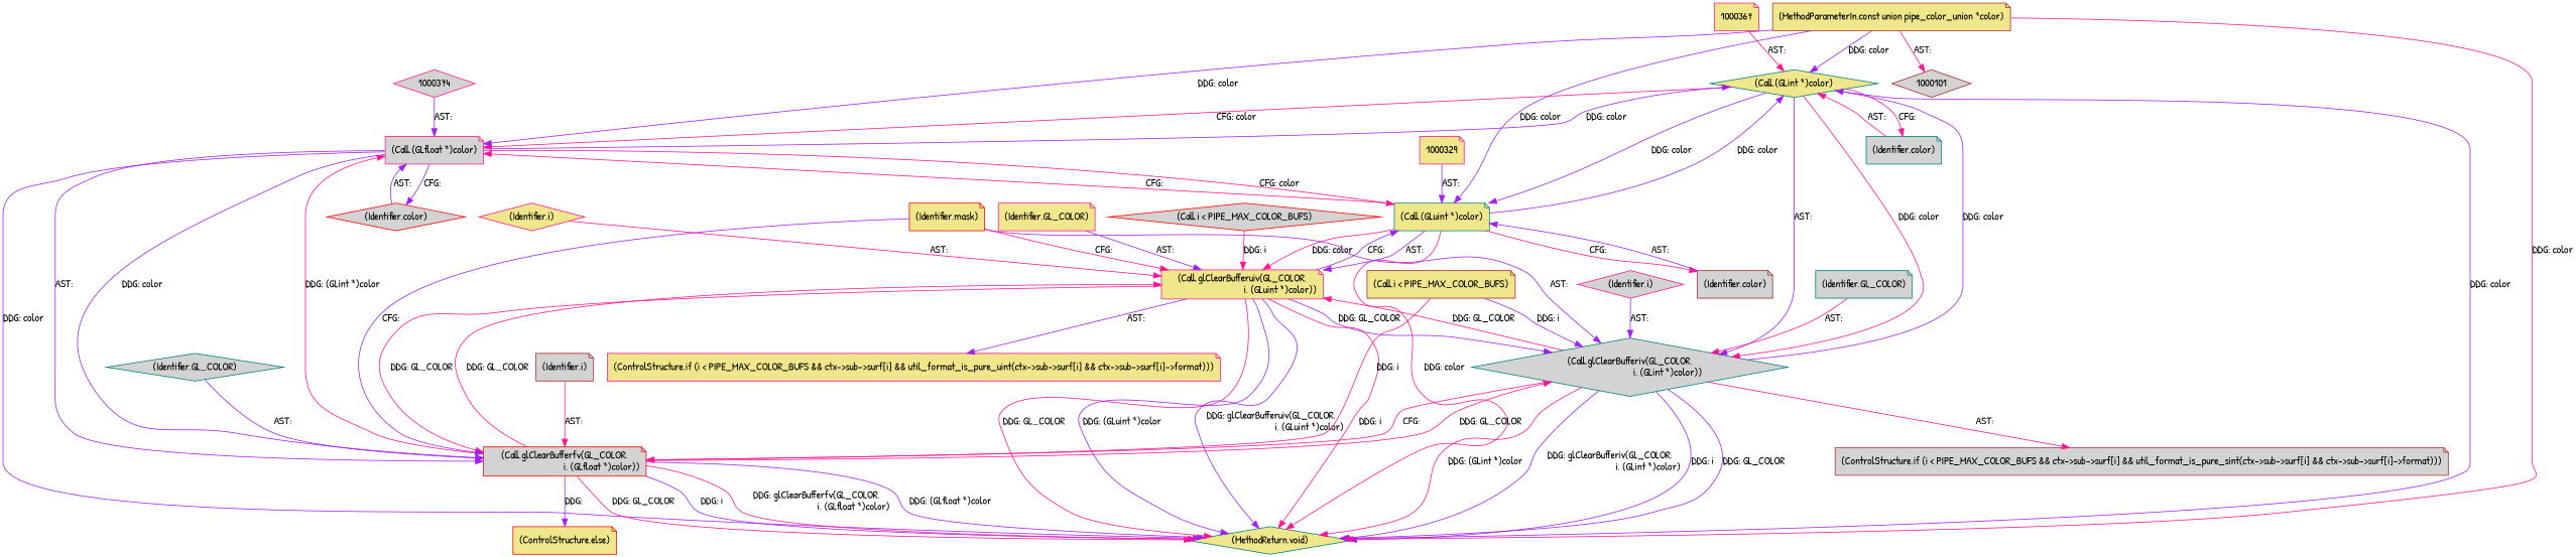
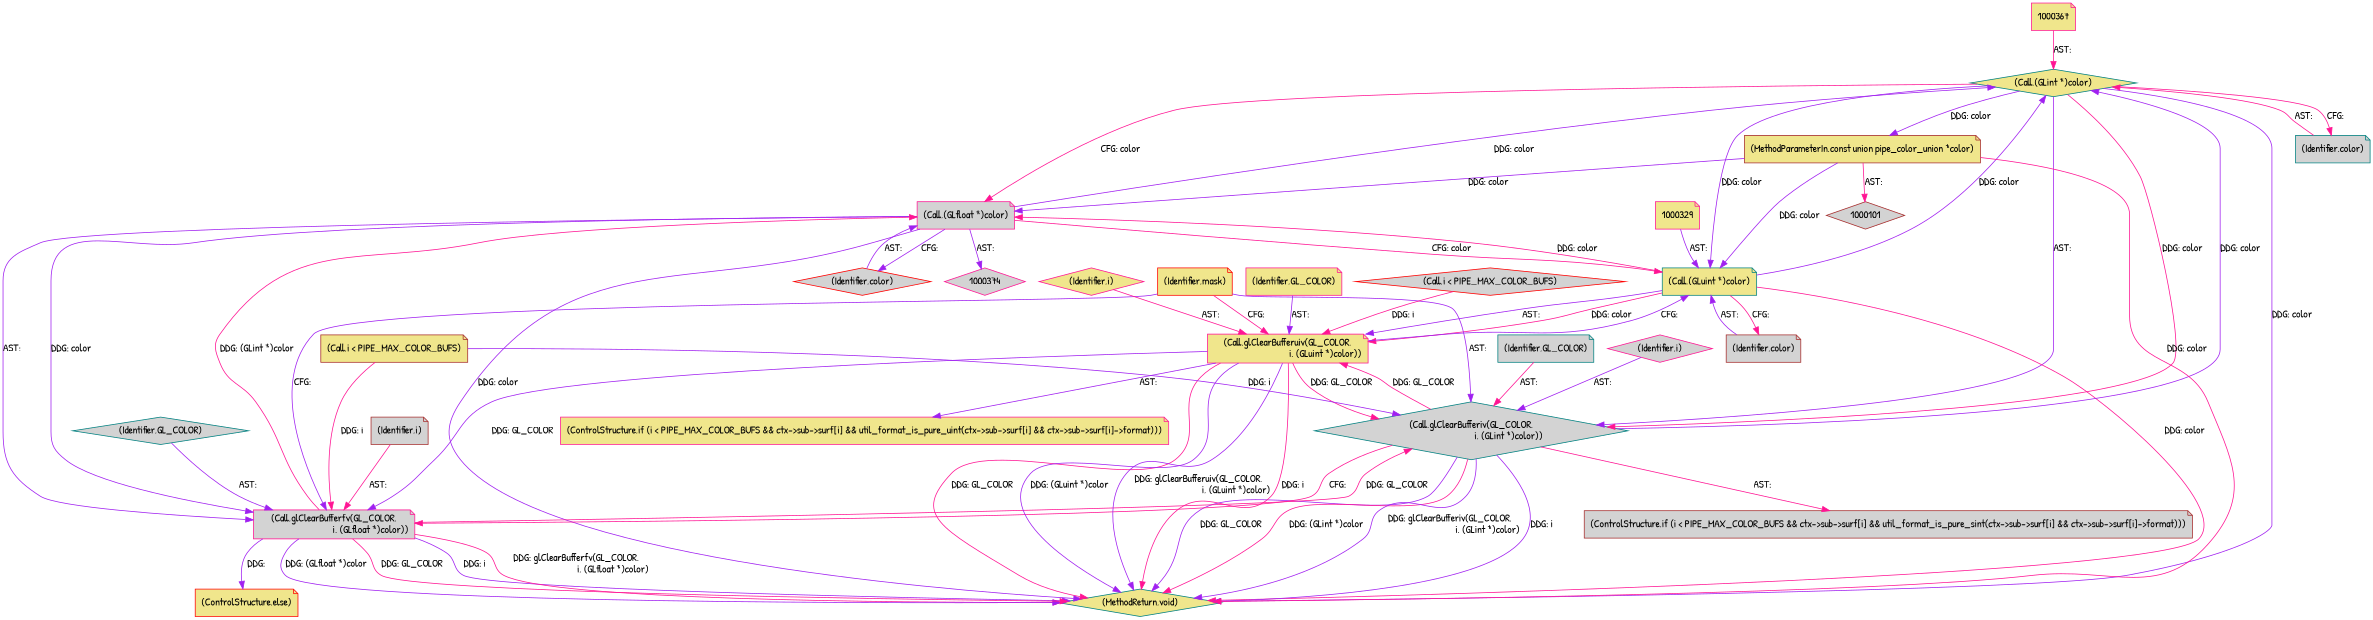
  digraph {
    fontname="Patrick Hand"
    node [color=deeppink fillcolor=lightgrey fontname="Patrick Hand" shape=note style=filled]
    edge [color=purple fontname="Patrick Hand"]
    n1 [color=teal fillcolor=khaki label="(Call,(GLint *)color)" shape=diamond]
    n2 [label="(Call,(GLfloat *)color)"]
    n3 [color=teal fillcolor=khaki label="(Call,(GLuint *)color)"]
    n4 [color=teal label="(Call,glClearBufferiv(GL_COLOR,\n                                 i, (GLint *)color))" shape=diamond]
    n5 [color=teal label="(Identifier,color)"]
    n6 [color=teal fillcolor=khaki label="(MethodReturn,void)" shape=diamond]
-   n7 [color=red label="(Call,glClearBufferfv(GL_COLOR,\n                                i, (GLfloat *)color))"]
+   n7 [label="(Call,glClearBufferfv(GL_COLOR,\n                                i, (GLfloat *)color))"]
    n8 [color=red label="(Identifier,color)" shape=diamond]
    n9 [fillcolor=khaki label="(Call,glClearBufferuiv(GL_COLOR,\n                                 i, (GLuint *)color))"]
    n10 [color=brown label="(Identifier,color)"]
    n11 [color=brown label="(ControlStructure,if (i < PIPE_MAX_COLOR_BUFS && ctx->sub->surf[i] && util_format_is_pure_sint(ctx->sub->surf[i] && ctx->sub->surf[i]->format)))"]
    n12 [color=red fillcolor=khaki label="(ControlStructure,else)"]
    n13 [fillcolor=khaki label="(ControlStructure,if (i < PIPE_MAX_COLOR_BUFS && ctx->sub->surf[i] && util_format_is_pure_uint(ctx->sub->surf[i] && ctx->sub->surf[i]->format)))"]
    n14 [color=brown fillcolor=khaki label="(MethodParameterIn,const union pipe_color_union *color)"]
    1000101 [color=brown shape=diamond]
    n16 [label="(Identifier,i)" shape=diamond]
    n17 [fillcolor=khaki label="(Identifier,GL_COLOR)"]
    n18 [color=teal label="(Identifier,GL_COLOR)" shape=diamond]
    n19 [color=red fillcolor=khaki label="(Identifier,mask)"]
    n20 [color=brown fillcolor=khaki label="(Call,i < PIPE_MAX_COLOR_BUFS)"]
    n21 [color=brown label="(Identifier,i)"]
    n22 [color=teal label="(Identifier,GL_COLOR)"]
    n23 [color=red label="(Call,i < PIPE_MAX_COLOR_BUFS)" shape=diamond]
    n24 [fillcolor=khaki label="(Identifier,i)" shape=diamond]
    1000367 [fillcolor=khaki]
    1000374 [shape=diamond]
    1000329 [fillcolor=khaki]
    n1 -> n2 [color=deeppink label="CFG: color"]
    n1 -> n3 [label="DDG: color"]
    n1 -> n4 [label="AST: "]
    n1 -> n4 [color=deeppink label="DDG: color"]
    n1 -> n5 [color=deeppink label="CFG: "]
    n1 -> n6 [label="DDG: color"]
    n2 -> n1 [label="DDG: color"]
    n2 -> n3 [color=deeppink label="CFG: color"]
    n2 -> n6 [label="DDG: color"]
    n2 -> n7 [label="AST: "]
    n2 -> n7 [label="DDG: color"]
    n2 -> n8 [label="CFG: "]
    n3 -> n1 [label="DDG: color"]
-   n3 -> n2 [color=deeppink label="CFG: "]
+   n3 -> n2 [color=deeppink label="DDG: color"]
    n3 -> n6 [color=deeppink label="DDG: color"]
    n3 -> n9 [label="AST: "]
    n3 -> n9 [color=deeppink label="DDG: color"]
    n3 -> n10 [color=deeppink label="CFG: "]
    n4 -> n1 [label="DDG: color"]
    n4 -> n6 [label="DDG: i"]
    n4 -> n6 [label="DDG: GL_COLOR"]
    n4 -> n6 [color=deeppink label="DDG: (GLint *)color"]
    n4 -> n6 [label="DDG: glClearBufferiv(GL_COLOR,\n                                 i, (GLint *)color)"]
    n4 -> n7 [color=deeppink label="CFG: "]
    n4 -> n9 [color=deeppink label="DDG: GL_COLOR"]
    n4 -> n11 [color=deeppink label="AST: "]
    n5 -> n1 [color=deeppink label="AST: "]
    n7 -> n2 [color=deeppink label="DDG: (GLint *)color"]
    n7 -> n4 [color=deeppink label="DDG: GL_COLOR"]
    n7 -> n6 [label="DDG: i"]
    n7 -> n6 [color=deeppink label="DDG: glClearBufferfv(GL_COLOR,\n                                i, (GLfloat *)color)"]
    n7 -> n6 [label="DDG: (GLfloat *)color"]
    n7 -> n6 [color=deeppink label="DDG: GL_COLOR"]
-   n7 -> n9 [color=deeppink label="DDG: GL_COLOR"]
    n7 -> n12 [label="DDG: "]
    n8 -> n2 [label="AST: "]
    n9 -> n3 [label="CFG: "]
-   n9 -> n4 [label="DDG: GL_COLOR"]
+   n9 -> n4 [color=deeppink label="DDG: GL_COLOR"]
    n9 -> n6 [color=deeppink label="DDG: GL_COLOR"]
    n9 -> n6 [label="DDG: (GLuint *)color"]
    n9 -> n6 [label="DDG: glClearBufferuiv(GL_COLOR,\n                                 i, (GLuint *)color)"]
    n9 -> n6 [color=deeppink label="DDG: i"]
-   n9 -> n7 [color=deeppink label="DDG: GL_COLOR"]
+   n9 -> n7 [label="DDG: GL_COLOR"]
    n9 -> n13 [label="AST: "]
    n10 -> n3 [label="AST: "]
-   n14 -> n1 [label="DDG: color"]
+   n1 -> n14 [label="DDG: color"]
    n14 -> n2 [label="DDG: color"]
    n14 -> n3 [label="DDG: color"]
    n14 -> n6 [color=deeppink label="DDG: color"]
    n14 -> 1000101 [color=deeppink label="AST: "]
    n16 -> n4 [label="AST: "]
    n17 -> n9 [label="AST: "]
    n18 -> n7 [label="AST: "]
    n19 -> n4 [label="AST: "]
    n19 -> n7 [label="CFG: "]
    n19 -> n9 [color=deeppink label="CFG: "]
    n20 -> n4 [label="DDG: i"]
    n20 -> n7 [color=deeppink label="DDG: i"]
    n21 -> n7 [color=deeppink label="AST: "]
    n22 -> n4 [color=deeppink label="AST: "]
    n23 -> n9 [color=deeppink label="DDG: i"]
    n24 -> n9 [color=deeppink label="AST: "]
    1000367 -> n1 [color=deeppink label="AST: "]
-   1000374 -> n2 [label="AST: "]
+   n2 -> 1000374 [label="AST: "]
    1000329 -> n3 [label="AST: "]
  }
